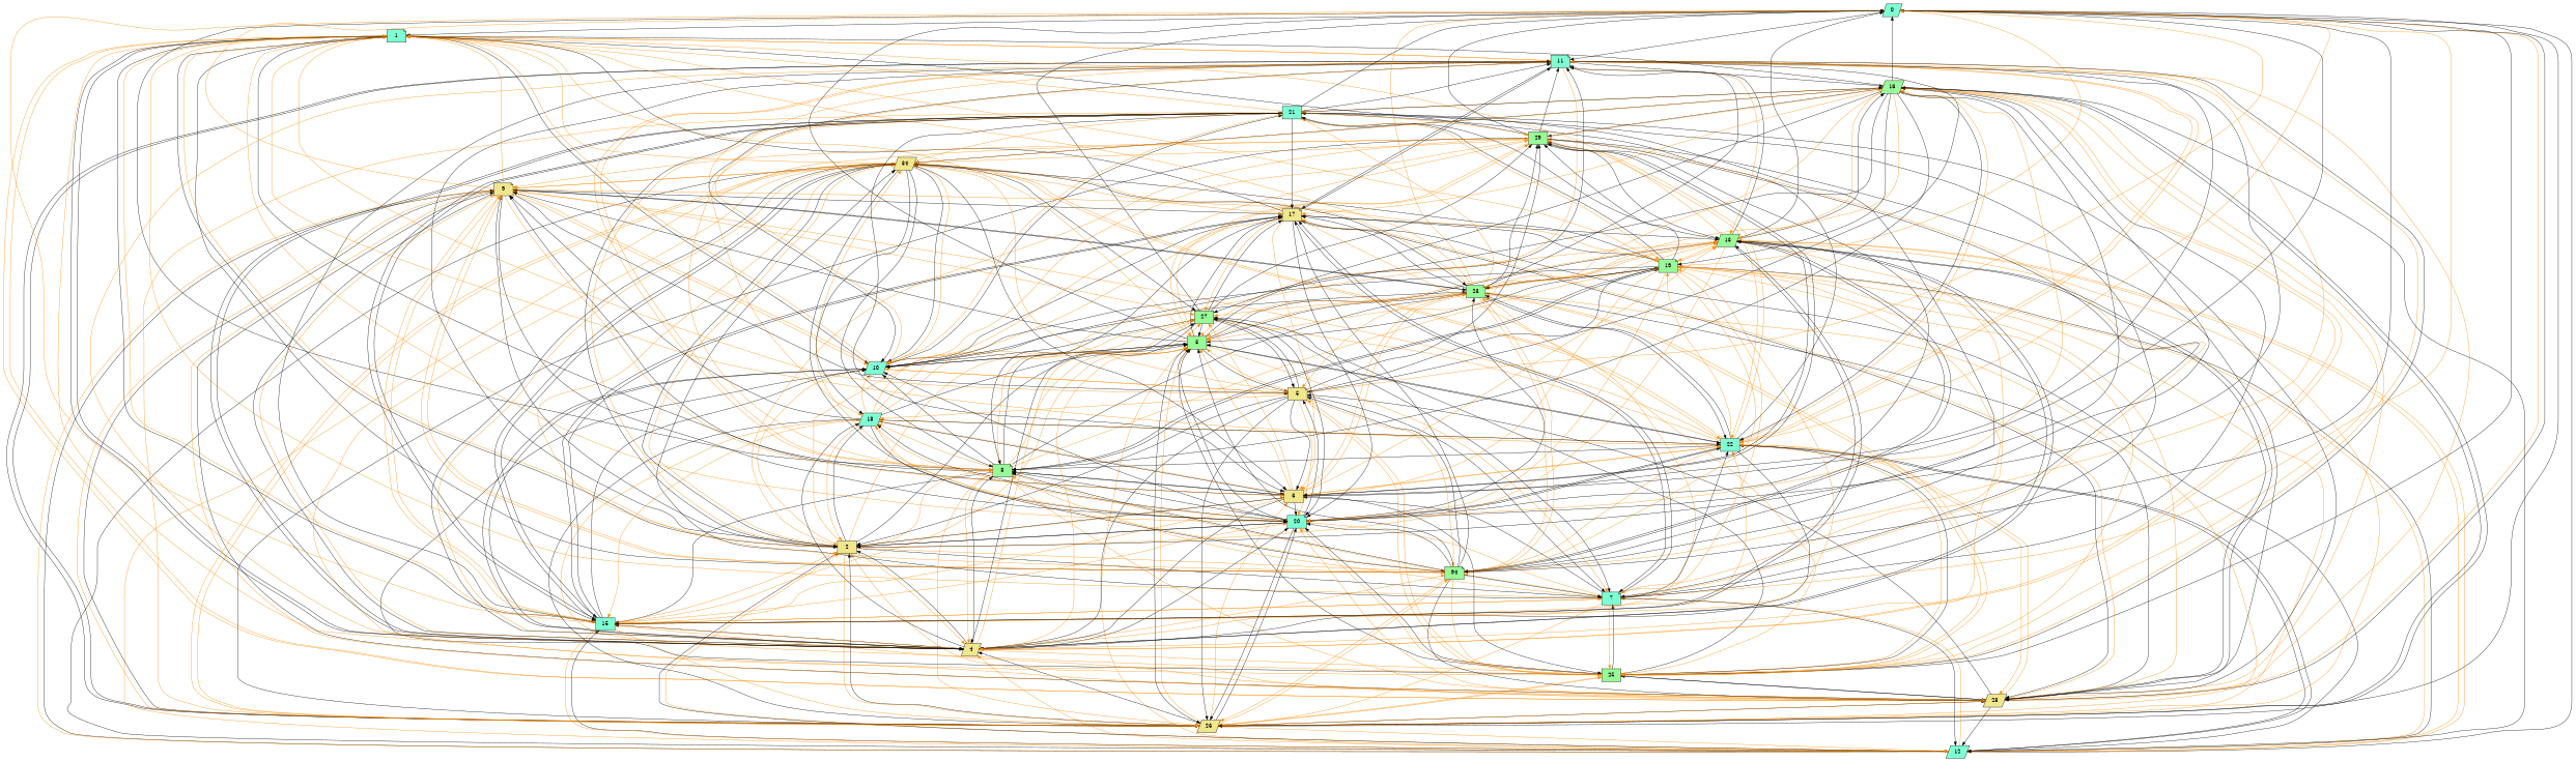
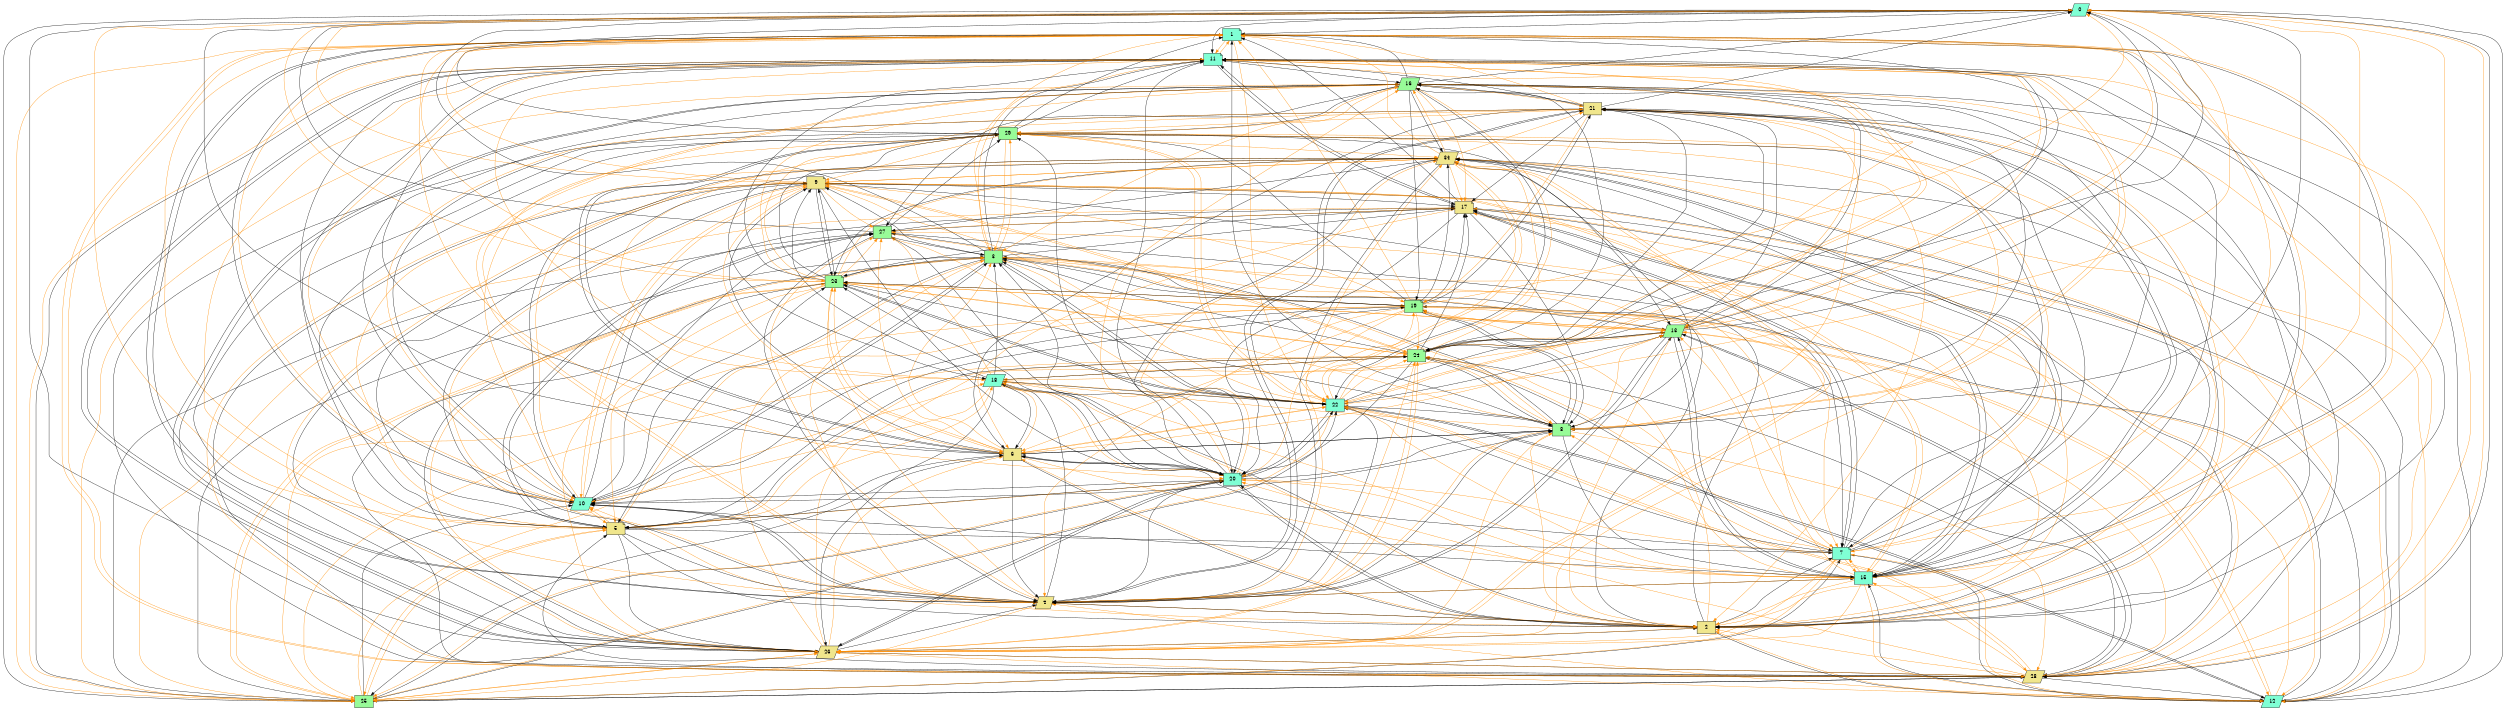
  digraph {
    fontname="DejaVu Serif"
    node [fillcolor=aquamarine fontname="DejaVu Serif" shape=note style=filled]
    edge [color=black fontname="DejaVu Serif"]
    0 [shape=parallelogram]
    1
    8 [fillcolor=palegreen]
    11
    12 [shape=parallelogram]
    22 [shape=box]
    25 [fillcolor=palegreen shape=box]
    26 [fillcolor=khaki shape=parallelogram]
    28 [fillcolor=khaki shape=parallelogram]
    2 [fillcolor=khaki shape=box]
    4 [fillcolor=khaki shape=parallelogram]
    5 [fillcolor=khaki]
    7
    10 [shape=parallelogram]
    15 [shape=box]
    20
-   24 [fillcolor=palegreen label=94]
+   24 [fillcolor=palegreen]
    3 [fillcolor=palegreen shape=box]
    6 [fillcolor=khaki shape=box]
    18 [shape=parallelogram]
    27 [fillcolor=palegreen shape=box]
    13 [fillcolor=palegreen shape=parallelogram]
    23 [fillcolor=palegreen]
    19 [fillcolor=palegreen]
    17 [fillcolor=khaki]
    16 [fillcolor=palegreen shape=parallelogram]
    29 [fillcolor=palegreen shape=box]
    9 [fillcolor=khaki]
    n29 [fillcolor=khaki label=34 shape=parallelogram]
-   21 [shape=box]
+   21 [fillcolor=khaki shape=box]
    0 -> 1
    0 -> 8
    0 -> 11
    0 -> 12
    0 -> 22 [color=darkorange]
    0 -> 25
    0 -> 26
    0 -> 28 [color=darkorange]
    1 -> 11 [color=darkorange]
    1 -> 22 [color=darkorange]
    1 -> 25 [color=darkorange]
    1 -> 28 [color=darkorange]
    1 -> 2
    1 -> 4
    1 -> 5 [color=darkorange]
    1 -> 7 [color=darkorange]
    1 -> 10
    1 -> 15
    1 -> 20 [color=darkorange]
    1 -> 24
    8 -> 1
    8 -> 11 [color=darkorange]
    8 -> 26 [color=darkorange]
    8 -> 28 [color=darkorange]
    8 -> 4 [color=darkorange]
    8 -> 10
    8 -> 15
    8 -> 24 [color=darkorange]
    8 -> 3 [color=darkorange]
    8 -> 6
    8 -> 18 [color=darkorange]
    8 -> 27
    8 -> 13 [color=darkorange]
    8 -> 23
    8 -> 19
    11 -> 1 [color=darkorange]
    11 -> 8 [color=darkorange]
    11 -> 22 [color=darkorange]
    11 -> 25 [color=darkorange]
    11 -> 26
    11 -> 5
    11 -> 10
    11 -> 20
    11 -> 24 [color=darkorange]
    11 -> 3 [color=darkorange]
    11 -> 6
    11 -> 18 [color=darkorange]
    11 -> 13 [color=darkorange]
    11 -> 17
    11 -> 16
    12 -> 22
    12 -> 2 [color=darkorange]
    12 -> 4 [color=darkorange]
    12 -> 7 [color=darkorange]
    12 -> 15
    12 -> 3 [color=darkorange]
    12 -> 13 [color=darkorange]
    12 -> 19
    12 -> 17
    12 -> 29 [color=darkorange]
    12 -> 9
    12 -> n29
    22 -> 8
    22 -> 11 [color=darkorange]
    22 -> 12
    22 -> 25 [color=darkorange]
    22 -> 28 [color=darkorange]
    22 -> 4
    22 -> 20
    22 -> 24 [color=darkorange]
    22 -> 3
    22 -> 6 [color=darkorange]
    22 -> 18 [color=darkorange]
    22 -> 27 [color=darkorange]
-   17 -> 13
+   22 -> 13
    22 -> 23
    22 -> 19 [color=darkorange]
    22 -> 16 [color=darkorange]
    22 -> 29 [color=darkorange]
    22 -> 9 [color=darkorange]
    22 -> n29 [color=darkorange]
    22 -> 21
    25 -> 11
    25 -> 22
    25 -> 26 [color=darkorange]
    25 -> 28
    25 -> 5 [color=darkorange]
    25 -> 7
    25 -> 10
    25 -> 20
    25 -> 3
    25 -> 18 [color=darkorange]
    25 -> 27
    25 -> 23 [color=darkorange]
    25 -> 19 [color=darkorange]
    25 -> 16 [color=darkorange]
    26 -> 11
    26 -> 12 [color=darkorange]
    26 -> 25 [color=darkorange]
    26 -> 28
    26 -> 2
    26 -> 4
    26 -> 20
    26 -> 24 [color=darkorange]
    26 -> 3 [color=darkorange]
    26 -> 6 [color=darkorange]
    26 -> 13 [color=darkorange]
    26 -> 19 [color=darkorange]
    26 -> 16
    26 -> 9
    26 -> n29 [color=darkorange]
    26 -> 21 [color=darkorange]
    28 -> 0
    28 -> 1 [color=darkorange]
    28 -> 11 [color=darkorange]
    28 -> 12
    28 -> 22 [color=darkorange]
    28 -> 25
    28 -> 26 [color=darkorange]
    28 -> 2 [color=darkorange]
    28 -> 5
    28 -> 15 [color=darkorange]
    28 -> 20 [color=darkorange]
    28 -> 13
    28 -> 17 [color=darkorange]
    28 -> 16 [color=darkorange]
    28 -> 9
    28 -> n29 [color=darkorange]
    2 -> 1 [color=darkorange]
    2 -> 8 [color=darkorange]
    2 -> 11
    2 -> 12
    2 -> 26 [color=darkorange]
    2 -> 4 [color=darkorange]
    2 -> 7
    2 -> 10 [color=darkorange]
    2 -> 20
    2 -> 24 [color=darkorange]
    2 -> 3
    2 -> 6 [color=darkorange]
    2 -> 18
    2 -> 27 [color=darkorange]
    2 -> 17 [color=darkorange]
    2 -> 9
    2 -> n29 [color=darkorange]
    2 -> 21 [color=darkorange]
    4 -> 1
    4 -> 8
    4 -> 11 [color=darkorange]
    4 -> 25 [color=darkorange]
    4 -> 2
    4 -> 10
    4 -> 15
    4 -> 20
    4 -> 24 [color=darkorange]
    4 -> 18
    4 -> 27 [color=darkorange]
    4 -> 13
    4 -> 23 [color=darkorange]
    4 -> 16 [color=darkorange]
    4 -> 9 [color=darkorange]
    4 -> n29 [color=darkorange]
    4 -> 21
    5 -> 0 [color=darkorange]
    5 -> 25 [color=darkorange]
    5 -> 26
    5 -> 2
    5 -> 4
    5 -> 7
    5 -> 10 [color=darkorange]
    5 -> 20 [color=darkorange]
    5 -> 24 [color=darkorange]
    5 -> 3 [color=darkorange]
    5 -> 6
    5 -> 18 [color=darkorange]
    5 -> 27
    5 -> 19
    5 -> 29
    7 -> 0 [color=darkorange]
    7 -> 8 [color=darkorange]
    7 -> 12
    7 -> 22
    7 -> 25 [color=darkorange]
    7 -> 26 [color=darkorange]
    7 -> 15 [color=darkorange]
    7 -> 20 [color=darkorange]
    7 -> 24 [color=darkorange]
    7 -> 6
    7 -> 13 [color=darkorange]
    7 -> 17
    7 -> 16
    7 -> 29 [color=darkorange]
    7 -> n29
    7 -> 21
    10 -> 1 [color=darkorange]
    10 -> 11 [color=darkorange]
    10 -> 4
    10 -> 5 [color=darkorange]
    10 -> 3
    10 -> 27
    10 -> 23
    10 -> 17
    10 -> 9 [color=darkorange]
    10 -> n29 [color=darkorange]
    10 -> 21
    15 -> 0 [color=darkorange]
    15 -> 1 [color=darkorange]
    15 -> 11
    15 -> 12 [color=darkorange]
    15 -> 22 [color=darkorange]
    15 -> 26 [color=darkorange]
    15 -> 2 [color=darkorange]
    15 -> 4 [color=darkorange]
    15 -> 7 [color=darkorange]
    15 -> 10
    15 -> 20 [color=darkorange]
    15 -> 3 [color=darkorange]
    15 -> 13
    15 -> 19 [color=darkorange]
    15 -> 17
    15 -> 9 [color=darkorange]
    15 -> n29
    15 -> 21
    20 -> 8
    20 -> 22
    20 -> 25 [color=darkorange]
    20 -> 26
    20 -> 2
    20 -> 5
    20 -> 10
    20 -> 3
-   n29 -> 6
+   20 -> 6
    20 -> 18
    20 -> 23
    20 -> 16 [color=darkorange]
    20 -> 29
    20 -> n29 [color=darkorange]
    24 -> 0
    24 -> 8
    24 -> 25 [color=darkorange]
    24 -> 26 [color=darkorange]
    24 -> 28
    24 -> 5
    24 -> 7
    24 -> 20
    24 -> 3
    24 -> 18 [color=darkorange]
    24 -> 13
    24 -> 23 [color=darkorange]
    24 -> 17
    24 -> 16
    24 -> 9 [color=darkorange]
    24 -> n29 [color=darkorange]
    3 -> 0
    3 -> 1 [color=darkorange]
    3 -> 11
    3 -> 22
    3 -> 26
    3 -> 4 [color=darkorange]
    3 -> 5
    3 -> 7 [color=darkorange]
    3 -> 10
    3 -> 13
    3 -> 23
    3 -> 17
    3 -> 29 [color=darkorange]
    3 -> 9
    6 -> 0
    6 -> 8
    6 -> 22 [color=darkorange]
    6 -> 25
    6 -> 2
    6 -> 4
    6 -> 15 [color=darkorange]
    6 -> 20
    6 -> 3 [color=darkorange]
    6 -> 18 [color=darkorange]
    6 -> 27 [color=darkorange]
    6 -> 13 [color=darkorange]
    6 -> 23 [color=darkorange]
    6 -> 29
    6 -> 9
    18 -> 22
    18 -> 26
    18 -> 2 [color=darkorange]
    18 -> 10 [color=darkorange]
    18 -> 15 [color=darkorange]
    18 -> 20 [color=darkorange]
    18 -> 24
    18 -> 3
    18 -> 6
    18 -> 27 [color=darkorange]
    18 -> 13 [color=darkorange]
    18 -> 29 [color=darkorange]
    18 -> 9
    27 -> 0
    27 -> 8 [color=darkorange]
    27 -> 4
    27 -> 5
    27 -> 7
    27 -> 20
    27 -> 3
    27 -> 17
    27 -> 29
    13 -> 0
    13 -> 1 [color=darkorange]
    13 -> 11
    13 -> 12 [color=darkorange]
    13 -> 28
    13 -> 2 [color=darkorange]
    13 -> 4
    13 -> 15
    13 -> 24
    13 -> 3 [color=darkorange]
    13 -> 23 [color=darkorange]
    13 -> 19 [color=darkorange]
    13 -> 16
    13 -> 21
    23 -> 0 [color=darkorange]
    23 -> 1 [color=darkorange]
    23 -> 11
    23 -> 22
    23 -> 25 [color=darkorange]
    23 -> 26 [color=darkorange]
    23 -> 28
    23 -> 5 [color=darkorange]
    23 -> 24 [color=darkorange]
    23 -> 3 [color=darkorange]
    23 -> 6 [color=darkorange]
    23 -> 27 [color=darkorange]
    23 -> 13 [color=darkorange]
    23 -> 19 [color=darkorange]
    23 -> 17
    23 -> 29
    23 -> 9
    23 -> n29 [color=darkorange]
    23 -> 21 [color=darkorange]
    19 -> 0 [color=darkorange]
    19 -> 1 [color=darkorange]
    19 -> 8
    19 -> 12 [color=darkorange]
    19 -> 28 [color=darkorange]
    19 -> 4 [color=darkorange]
    19 -> 7 [color=darkorange]
    19 -> 10
    19 -> 20 [color=darkorange]
    19 -> 24 [color=darkorange]
    19 -> 3
    19 -> 6 [color=darkorange]
    19 -> 13 [color=darkorange]
    19 -> 23
    19 -> 17
    19 -> 29
    19 -> n29
    19 -> 21
    17 -> 1
    17 -> 8
    17 -> 11
    17 -> 25 [color=darkorange]
    17 -> 28
    17 -> 7
    17 -> 15
    17 -> 20
    17 -> 6 [color=darkorange]
    17 -> 27 [color=darkorange]
    16 -> 0
    16 -> 1
    16 -> 8
    16 -> 12
    16 -> 22
    16 -> 26
    16 -> 2
    16 -> 4 [color=darkorange]
    16 -> 10
    16 -> 3 [color=darkorange]
    16 -> 27
    16 -> 13 [color=darkorange]
    16 -> 23 [color=darkorange]
    16 -> 19
    16 -> 17 [color=darkorange]
    16 -> 29
    16 -> n29
    16 -> 21 [color=darkorange]
    29 -> 0
    29 -> 1
    29 -> 11
    29 -> 22 [color=darkorange]
    29 -> 26
    29 -> 28
    29 -> 2 [color=darkorange]
    29 -> 7
    29 -> 10 [color=darkorange]
    29 -> 3 [color=darkorange]
    29 -> 6
    29 -> 13
    29 -> 16 [color=darkorange]
    29 -> 9 [color=darkorange]
    29 -> n29 [color=darkorange]
    9 -> 0 [color=darkorange]
    9 -> 1 [color=darkorange]
    9 -> 12 [color=darkorange]
    9 -> 26 [color=darkorange]
    9 -> 28 [color=darkorange]
    9 -> 4
    9 -> 5
    9 -> 10 [color=darkorange]
    9 -> 15 [color=darkorange]
    9 -> 20
    9 -> 24 [color=darkorange]
    9 -> 6 [color=darkorange]
    9 -> 27 [color=darkorange]
    9 -> 23
    9 -> 19 [color=darkorange]
    9 -> 17
    9 -> n29 [color=darkorange]
    n29 -> 1 [color=darkorange]
    n29 -> 8
    n29 -> 22 [color=darkorange]
    n29 -> 26 [color=darkorange]
    n29 -> 2
    n29 -> 4
    n29 -> 5 [color=darkorange]
    n29 -> 10
    n29 -> 15
    n29 -> 20
    n29 -> 18
    n29 -> 27
    n29 -> 23
    n29 -> 17 [color=darkorange]
    n29 -> 16 [color=darkorange]
    n29 -> 9 [color=darkorange]
    n29 -> 21 [color=darkorange]
    21 -> 0
    21 -> 1 [color=darkorange]
    21 -> 8 [color=darkorange]
    21 -> 11
    21 -> 28
    21 -> 2
    21 -> 4
    21 -> 10 [color=darkorange]
    21 -> 15
    21 -> 24
    21 -> 6
    21 -> 19 [color=darkorange]
    21 -> 17
    21 -> 16
    21 -> 29 [color=darkorange]
  }
